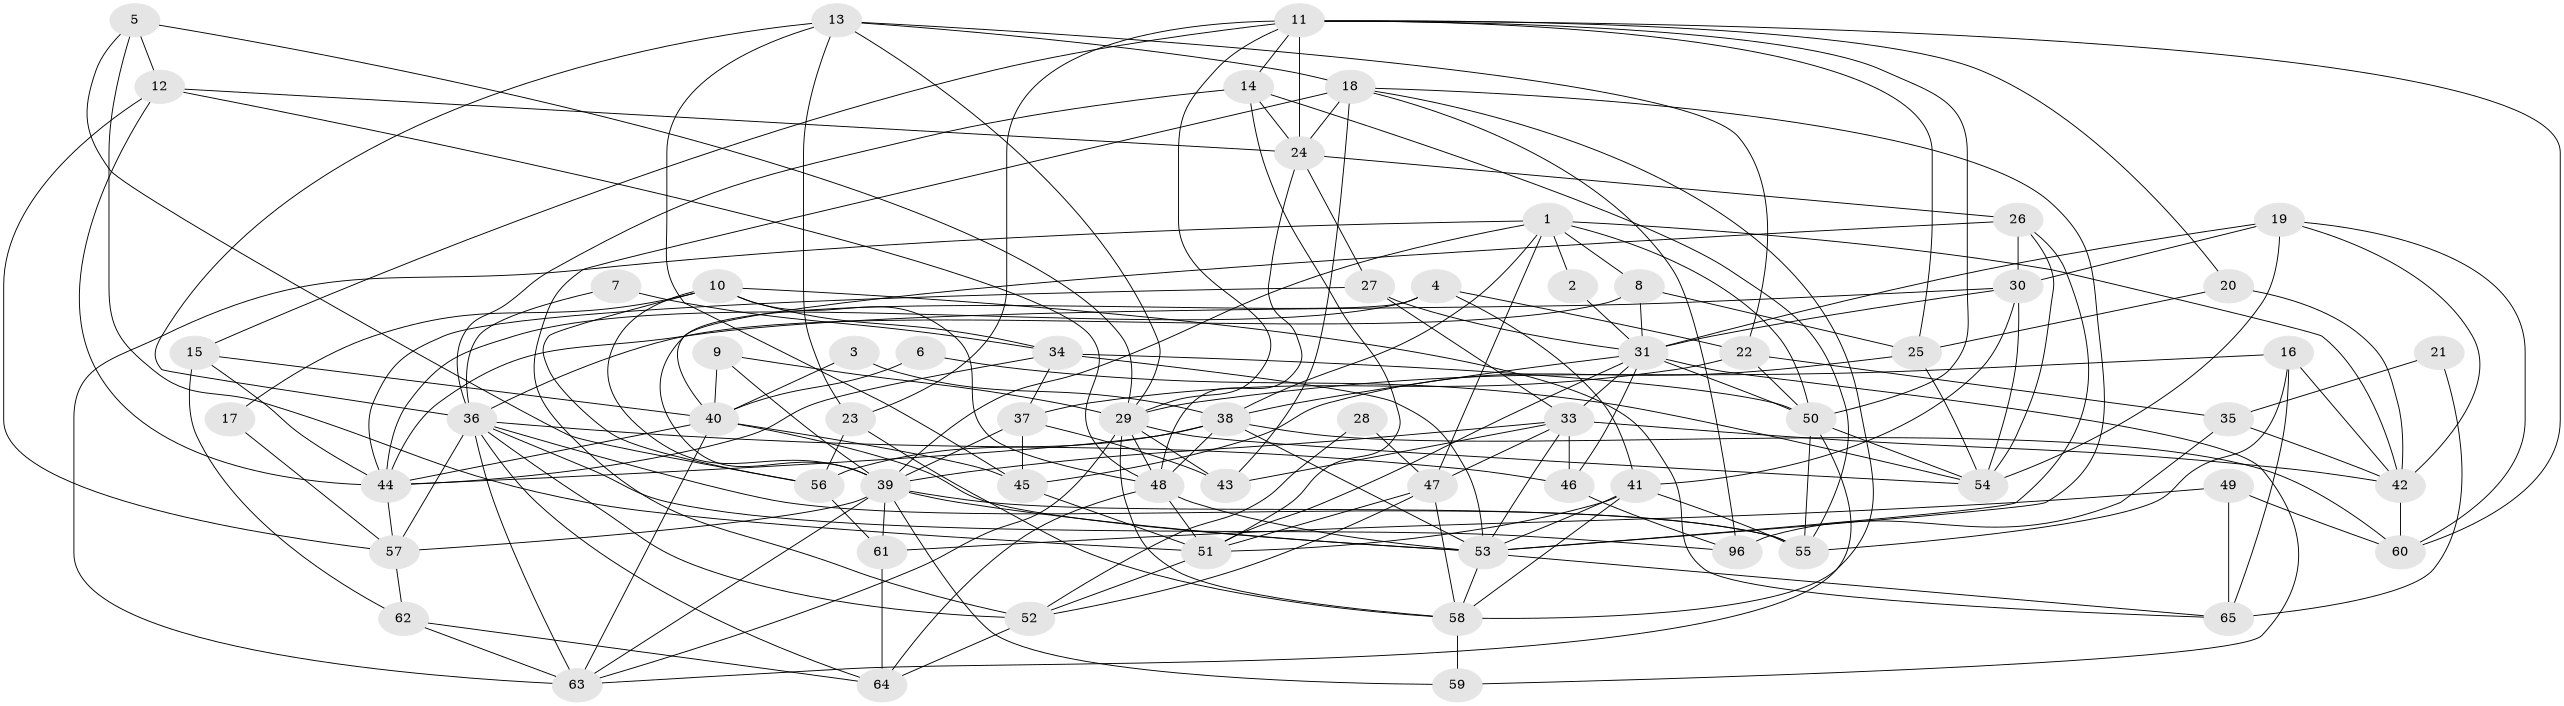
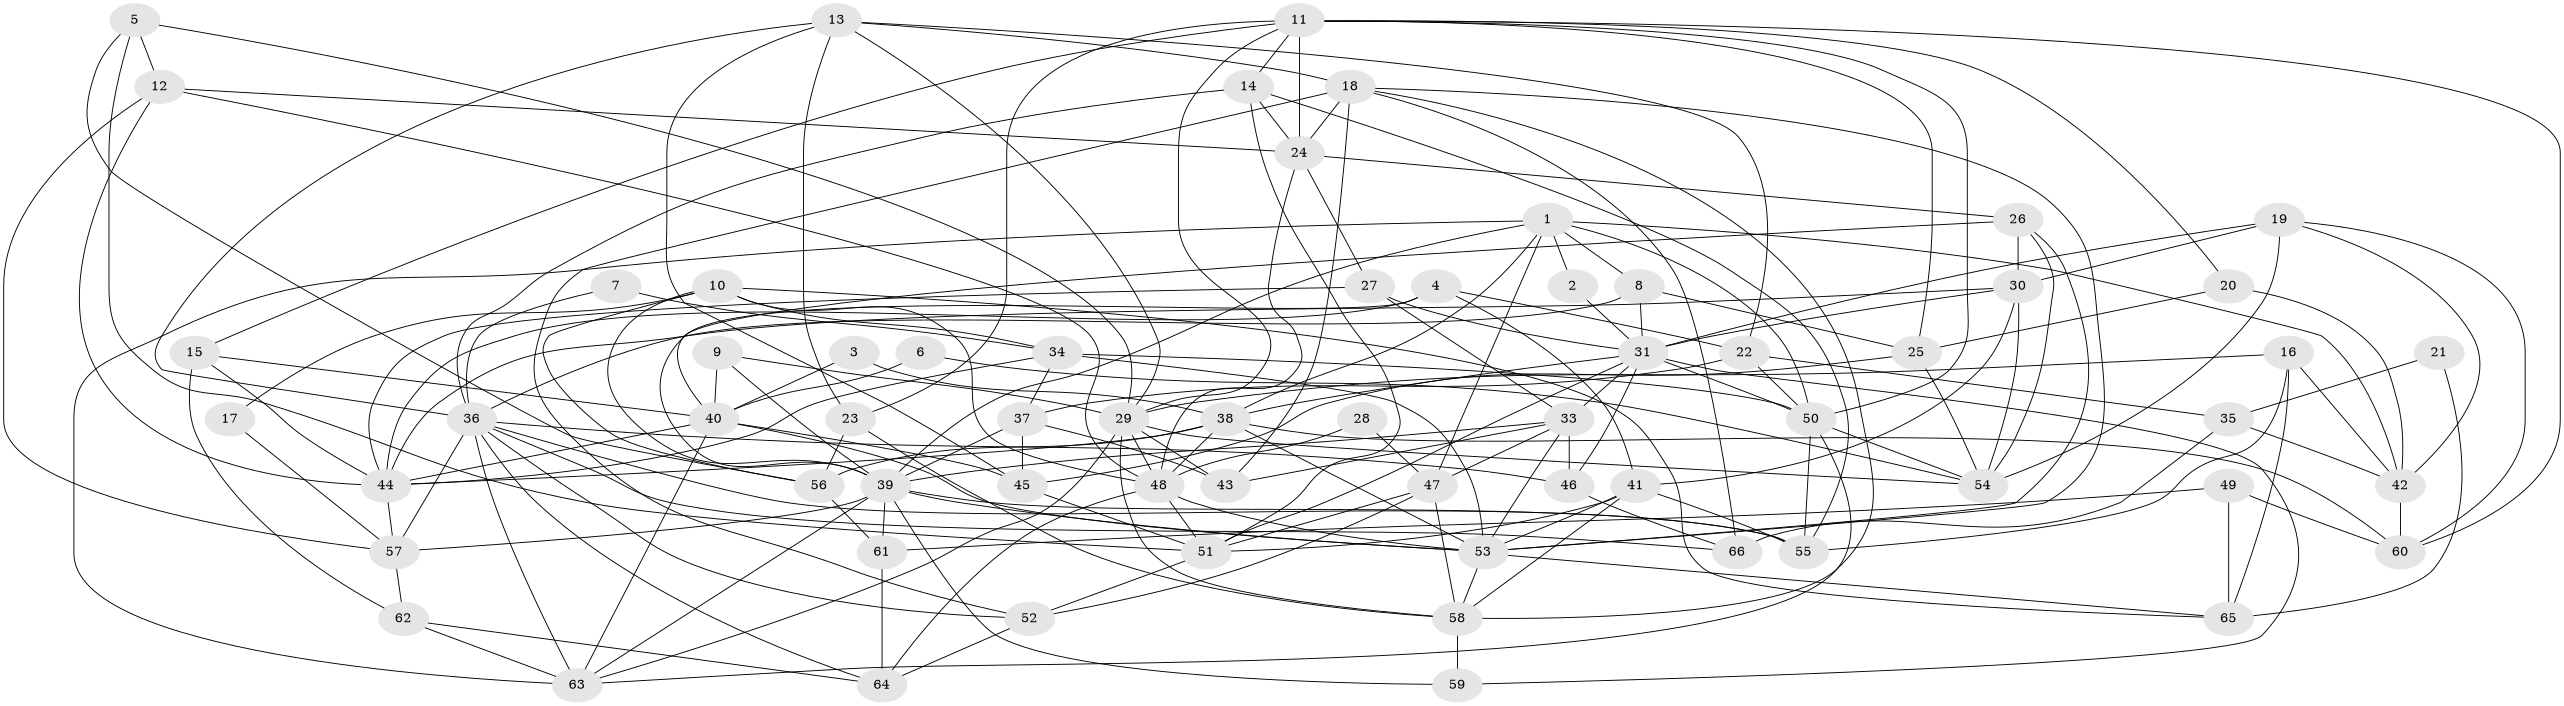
  graph {
    node [color=gray90 style=filled]
    edge [weight=1.0]
    1
    2
    8
    38
    39
    42
    47
    50
    63
    31
    36
    25
    44
    56
    48
    60
    53
    57
    55
    59
    61
    51
    52
    58
    54
    33
    46
    3
    40
    45
    4
    22
    41
    35
    37
    5
    12
    29
    24
    43
    6
    7
    34
-   66 [label=96]
+   66
    64
    9
    10
    17
    65
    11
    14
    15
    20
    23
    62
    26
    27
    13
    18
    16
    19
    30
    21
    28
    49
    1 -- 2
    1 -- 8
    1 -- 38
    1 -- 39
    1 -- 42
    1 -- 47
    1 -- 50
    1 -- 63
    2 -- 31
    8 -- 31
    8 -- 36
    8 -- 25
    38 -- 44
    38 -- 56
    38 -- 48
    38 -- 60
    38 -- 53
    39 -- 63
    39 -- 53
    39 -- 57
    39 -- 55
    39 -- 59
    39 -- 61
    42 -- 60
    47 -- 51
    47 -- 52
    47 -- 58
    50 -- 63
    50 -- 55
    50 -- 54 [weight=2.0]
    31 -- 38
    31 -- 50
    31 -- 59
    31 -- 51
    31 -- 33
    31 -- 46
    36 -- 63
    36 -- 57
    36 -- 55
    36 -- 52
    36 -- 46
    36 -- 66
    36 -- 64
    25 -- 54
    25 -- 45
    44 -- 57
    56 -- 61
    48 -- 53
    48 -- 51
    48 -- 64
    53 -- 58
    53 -- 65
    57 -- 62
    61 -- 64
    51 -- 52
    52 -- 64
    58 -- 59
    33 -- 39
-   33 -- 42
    33 -- 47
    33 -- 53
    33 -- 46
    33 -- 43
    46 -- 66
    3 -- 38
    3 -- 40
    40 -- 63
    40 -- 44
    40 -- 53 [weight=2.0]
    40 -- 45
    45 -- 51
    4 -- 39
    4 -- 44
    4 -- 22
    4 -- 41
    22 -- 50
    22 -- 35 [weight=2.0]
    22 -- 37
    41 -- 53
    41 -- 55 [weight=2.0]
    41 -- 51
    41 -- 58
    35 -- 42 [weight=2.0]
    35 -- 66
    37 -- 39
    37 -- 45
    37 -- 43
    5 -- 56
    5 -- 51
    5 -- 12
    5 -- 29
    12 -- 44
    12 -- 48
    12 -- 57
    12 -- 24
    29 -- 63
    29 -- 48
    29 -- 58
    29 -- 54 [weight=2.0]
    29 -- 43
    24 -- 48
    24 -- 26
    24 -- 27
    6 -- 54
    6 -- 40
    7 -- 36
    7 -- 34
    34 -- 50
    34 -- 44
    34 -- 53
    34 -- 37
    9 -- 39
    9 -- 40
    9 -- 29
    10 -- 39
    10 -- 56
    10 -- 48
    10 -- 34
    10 -- 17
    10 -- 65
    17 -- 57
    11 -- 50
    11 -- 25
    11 -- 60
    11 -- 29
    11 -- 24
    11 -- 14
    11 -- 15
    11 -- 20
    11 -- 23
    14 -- 36
    14 -- 55
    14 -- 51
    14 -- 24
    15 -- 44
    15 -- 40
    15 -- 62
    20 -- 42
    20 -- 25
    23 -- 56 [weight=2.0]
    23 -- 58
    62 -- 63
    62 -- 64
    26 -- 53
    26 -- 54
    26 -- 40
    26 -- 30
    27 -- 31
    27 -- 44
    27 -- 33
    13 -- 36
    13 -- 45
    13 -- 22
    13 -- 29
    13 -- 23
    13 -- 18
    18 -- 53
    18 -- 52
    18 -- 58
    18 -- 24
    18 -- 43
    18 -- 66
    16 -- 42
    16 -- 55
    16 -- 29
    16 -- 65
    19 -- 42
    19 -- 31
    19 -- 60
    19 -- 54
    19 -- 30
    30 -- 31
    30 -- 44
    30 -- 54
    30 -- 41
    21 -- 35
    21 -- 65
    28 -- 47
-   28 -- 52
+   28 -- 48
    49 -- 60
    49 -- 61 [weight=2.0]
    49 -- 65
  }
